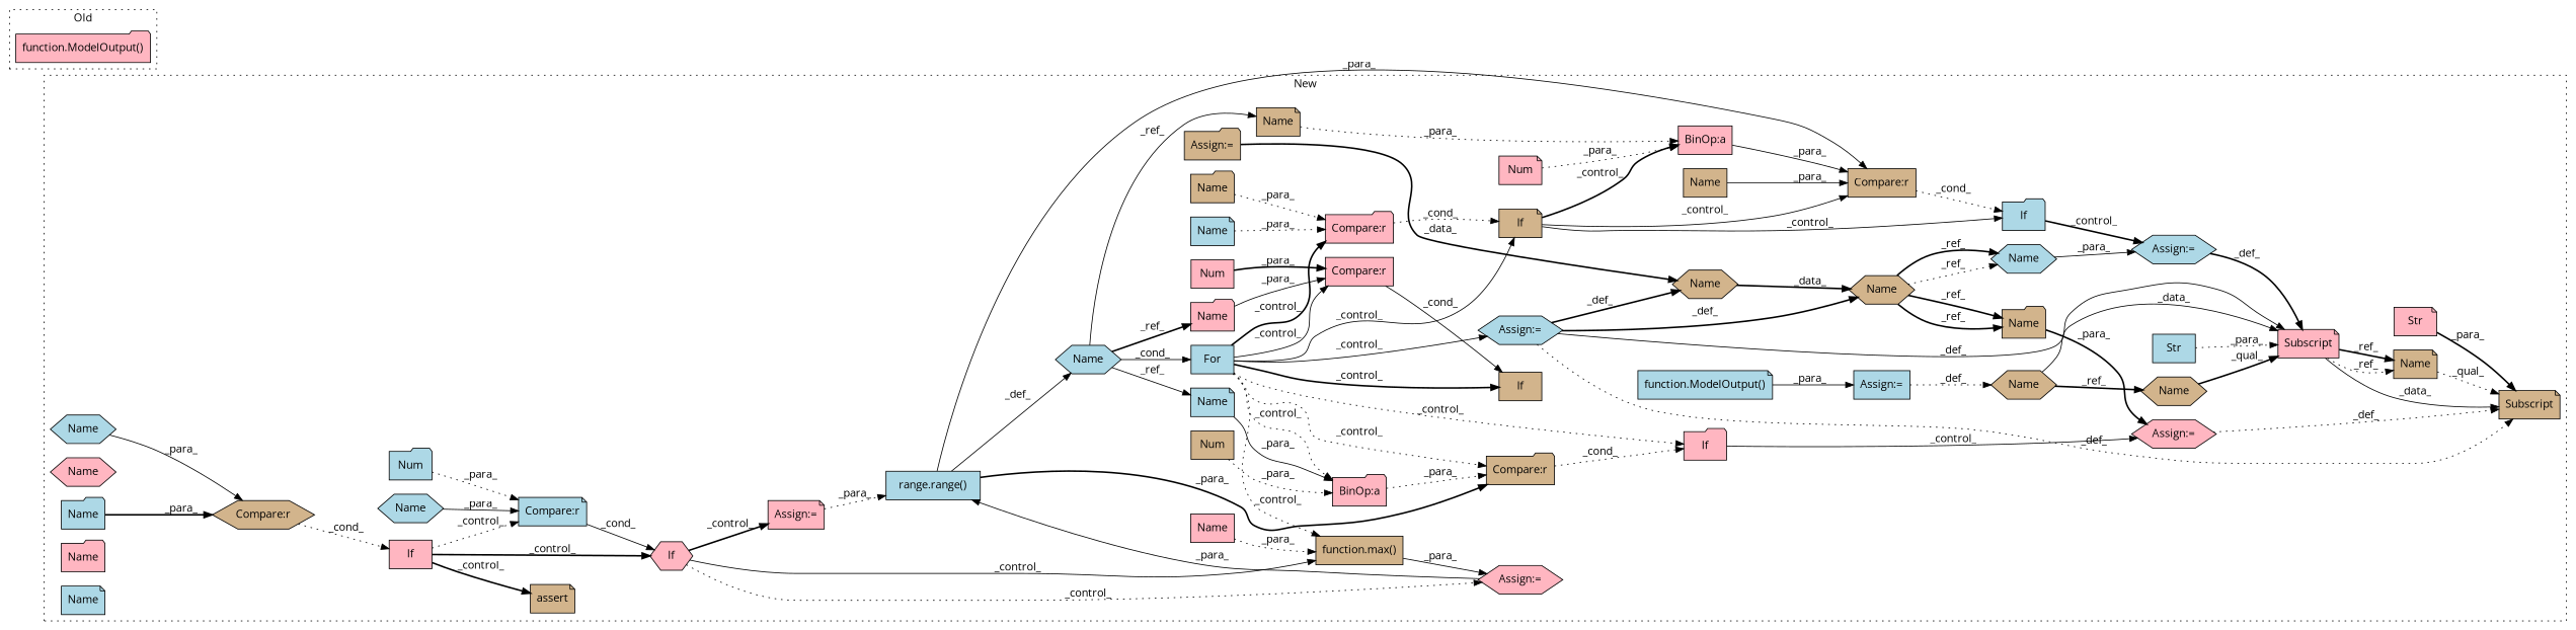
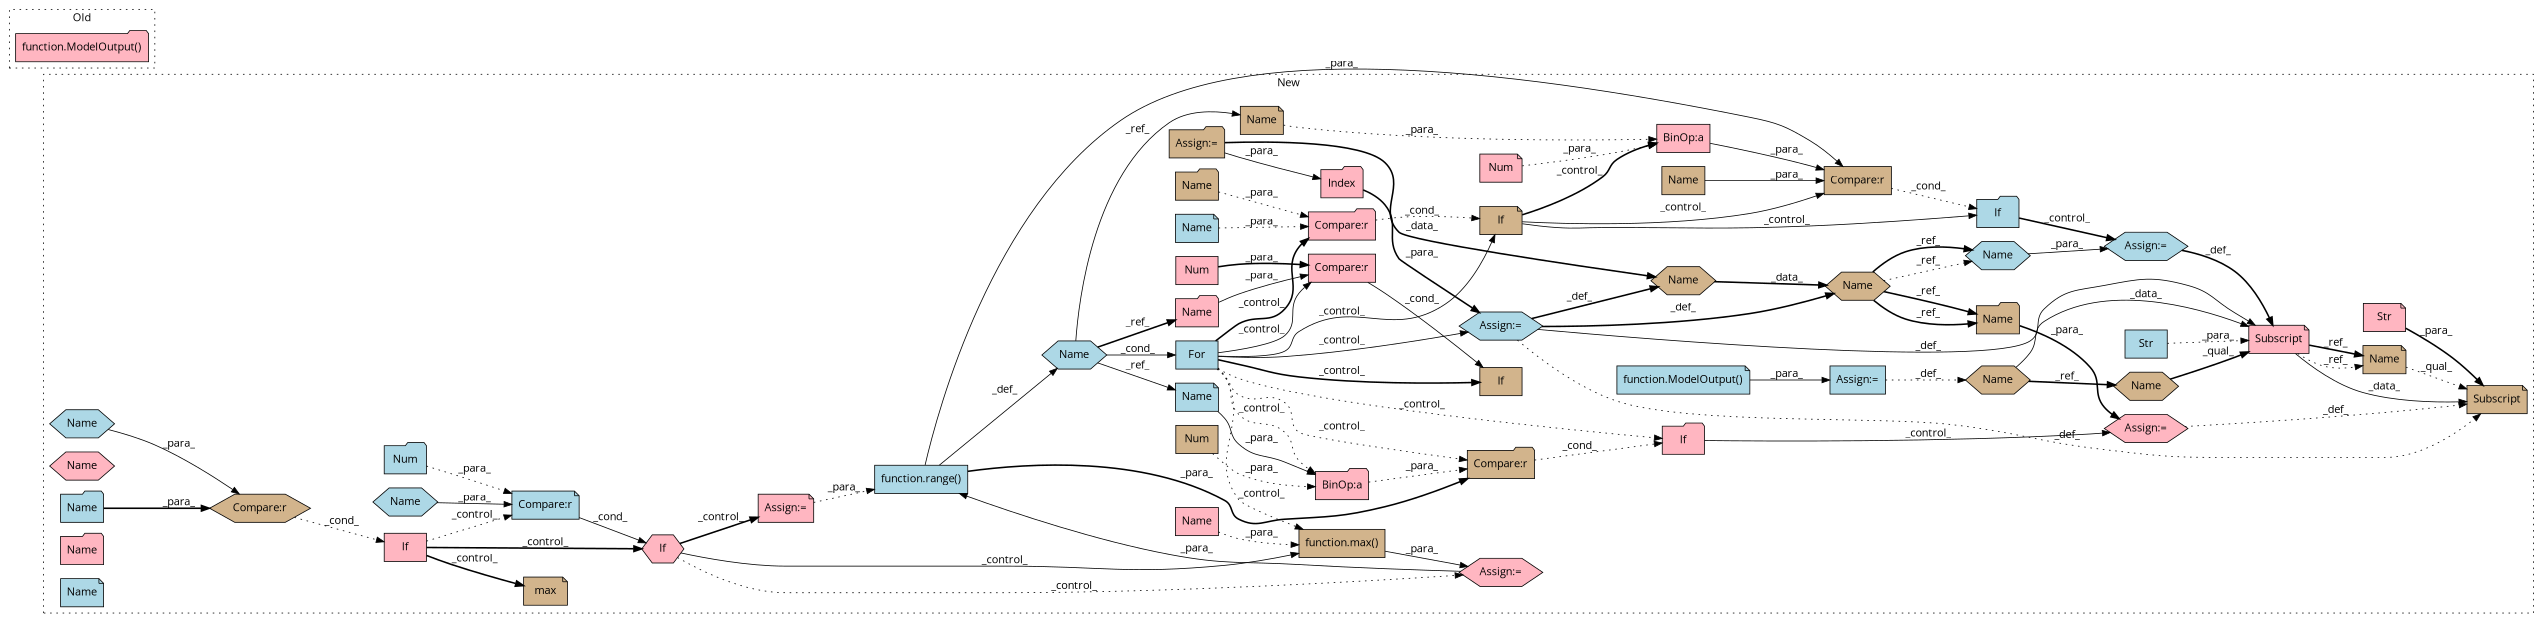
  digraph {
    fontname="Open Sans"
    rankdir=LR
    node [a=87 fillcolor=lightpink fontname="Open Sans" l=3 s=16440 shape=hexagon style=filled]
    edge [fontname="Open Sans" style=solid]
-   n1 [a=75 fillcolor=lightblue l="6,1" label="range.range()" s="16126,16141" shape=box]
+   n1 [a=75 fillcolor=lightblue l="6,1" label="function.range()" s="16126,16141" shape=box]
    n2 [a=96 fillcolor=lightblue label=If s=16329 shape=folder]
    n3 [a=82 l=1 label="BinOp:a" s=16441 shape=folder]
    n4 [a=96 label=If s=16437 shape=folder]
    n5 [a=82 l=1 label="BinOp:a" s=16333 shape=box]
    n6 [a=96 fillcolor=tan label=If s=16277 shape=note]
    n7 [a=107 fillcolor=lightblue l="4,14" label=For s="16117,16142" shape=box]
    n8 [a=76 l=1 label=Num s=16334 shape=note]
    n9 [a=76 fillcolor=tan l=1 label=Num s=16442 shape=box]
    n10 [a=40 fillcolor=tan l=17 label="Compare:r" shape=folder]
    n11 [a=40 fillcolor=tan l=26 label="Compare:r" s=16332 shape=box]
    n12 [a=75 fillcolor=tan l="4,1" label="function.max()" s="16066,16089" shape=box]
    n13 [a=96 label=If s=15951]
    n14 [a=40 fillcolor=lightblue l=25 label="Compare:r" s=15954 shape=note]
    n15 [a=96 label=If s=15660 shape=box]
    n16 [a=40 fillcolor=tan l=31 label="Compare:r" s=15663]
    n17 [a=76 fillcolor=lightblue l=2 label=Num s=15954 shape=folder]
    n18 [a=40 l=31 label="Compare:r" s=16280 shape=folder]
-   n19 [a=65 fillcolor=tan l=7 label=assert s=15709 shape=note]
+   n19 [a=65 fillcolor=tan l=7 label=max s=15709 shape=note]
    n20 [fillcolor=lightblue l=1 label=Name s=16121]
    n21 [a=68 label="Assign:=" s=16063]
    n22 [a=68 fillcolor=lightblue label="Assign:=" s=16417]
    n23 [a=63 l="37,0" label=Subscript s="16380,0" shape=note]
    n24 [a=66 fillcolor=lightblue l=29 label=Str s=16387 shape=box]
    n25 [fillcolor=tan l=6 label=Name s=15596]
    n26 [a=68 label="Assign:=" s=16006 shape=note]
    n27 [a=75 fillcolor=lightblue l=13 label="function.ModelOutput()" s=15605 shape=note]
    n28 [a=68 fillcolor=lightblue label="Assign:=" s=15602 shape=box]
    n29 [a=68 fillcolor=tan label="Assign:=" s=16103 shape=folder]
    n30 [a=68 label="Assign:=" s=16499]
+   n31 [a=46 l="15,1" label=Index s="16162,16180" shape=folder]
    n32 [a=68 fillcolor=lightblue label="Assign:=" s=16159]
    n33 [a=96 fillcolor=tan label=If s=16195 shape=box]
    n34 [a=40 l=6 label="Compare:r" s=16198 shape=box]
    n35 [a=63 fillcolor=tan l="24,0" label=Subscript s="16475,0" shape=note]
    n36 [a=66 l=16 label=Str s=16482 shape=note]
    n37 [fillcolor=tan label=Name s=16156]
    n38 [fillcolor=tan label=Name s=16222]
    n39 [a=76 l=1 label=Num s=16203 shape=box]
    n40 [fillcolor=lightblue l=19 label=Name s=15663]
    n41 [fillcolor=tan l=19 label=Name s=16339 shape=box]
    n42 [fillcolor=lightblue l=19 label=Name s=15960]
    n43 [l=19 label=Name s=16070 shape=box]
    n44 [fillcolor=tan l=19 label=Name s=16280 shape=folder]
    n45 [l=6 label=Name s=16475]
    n46 [fillcolor=lightblue l=4 label=Name s=16307 shape=note]
    n47 [fillcolor=lightblue l=4 label=Name s=15690 shape=folder]
    n48 [fillcolor=tan l=6 label=Name s=16380]
    n49 [fillcolor=tan l=6 label=Name s=16475 shape=note]
    n50 [label=Name s=16420 shape=folder]
    n51 [fillcolor=lightblue label=Name s=16502 shape=note]
    n52 [fillcolor=lightblue label=Name s=16420]
    n53 [fillcolor=tan label=Name s=16502 shape=folder]
    n54 [l=1 label=Name s=16198 shape=folder]
    n55 [fillcolor=lightblue l=1 label=Name shape=note]
    n56 [fillcolor=tan l=1 label=Name s=16332 shape=note]
    n57 [a=75 l=50 label="function.ModelOutput()" s=10715 shape=folder]
    subgraph cluster_1 {
      label=New
      style=dotted
      n1
      n2
      n3
      n4
      n5
      n6
      n7
      n8
      n9
      n10
      n11
      n12
      n13
      n14
      n15
      n16
      n17
      n18
      n19
      n20
      n21
      n22
      n23
      n24
      n25
      n26
      n27
      n28
      n29
      n30
+     n31
      n32
      n33
      n34
      n35
      n36
      n37
      n38
      n39
      n40
      n41
      n42
      n43
      n44
      n45
      n46
      n47
      n48
      n49
      n50
      n51
      n52
      n53
      n54
      n55
      n56
    }
    subgraph cluster_2 {
      label=Old
      style=dotted
      n57
    }
    n1 -> n10 [label=_para_ style=bold]
    n1 -> n11 [label=_para_]
    n1 -> n20 [label=_def_]
    n2 -> n22 [label=_control_ style=bold]
    n3 -> n10 [label=_para_ style=dotted]
    n4 -> n30 [label=_control_]
    n5 -> n11 [label=_para_]
    n6 -> n2 [label=_control_]
    n6 -> n5 [label=_control_ style=bold]
    n6 -> n11 [label=_control_]
    n7 -> n3 [label=_control_ style=dotted]
    n7 -> n4 [label=_control_ style=dotted]
    n7 -> n6 [label=_control_]
    n7 -> n10 [label=_control_ style=dotted]
    n7 -> n12 [label=_control_ style=dotted]
    n7 -> n18 [label=_control_ style=bold]
    n7 -> n32 [label=_control_]
    n7 -> n33 [label=_control_ style=bold]
    n7 -> n34 [label=_control_]
    n8 -> n5 [label=_para_ style=dotted]
    n9 -> n3 [label=_para_ style=dotted]
    n10 -> n4 [label=_cond_ style=dotted]
    n11 -> n2 [label=_cond_ style=dotted]
    n12 -> n21 [label=_para_]
    n13 -> n12 [label=_control_]
    n13 -> n21 [label=_control_ style=dotted]
    n13 -> n26 [label=_control_ style=bold]
    n14 -> n13 [label=_cond_]
    n15 -> n13 [label=_control_ style=bold]
    n15 -> n14 [label=_control_ style=dotted]
    n15 -> n19 [label=_control_ style=bold]
    n16 -> n15 [label=_cond_ style=dotted]
    n17 -> n14 [label=_para_ style=dotted]
    n18 -> n6 [label=_cond_ style=dotted]
    n20 -> n7 [label=_cond_]
    n20 -> n54 [label=_ref_ style=bold]
    n20 -> n55 [label=_ref_]
    n20 -> n56 [label=_ref_]
    n21 -> n1 [label=_para_]
    n22 -> n23 [label=_def_ style=bold]
    n23 -> n35 [label=_data_]
    n23 -> n49 [label=_ref_ style=dotted]
    n23 -> n49 [label=_ref_ style=bold]
    n24 -> n23 [label=_para_ style=dotted]
    n25 -> n23 [label=_data_]
    n25 -> n48 [label=_ref_ style=bold]
    n26 -> n1 [label=_para_ style=dotted]
    n27 -> n28 [label=_para_]
    n28 -> n25 [label=_def_ style=dotted]
+   n29 -> n31 [label=_para_]
    n29 -> n37 [label=_data_ style=bold]
    n30 -> n35 [label=_def_ style=dotted]
+   n31 -> n32 [label=_para_ style=bold]
    n32 -> n23 [label=_def_]
    n32 -> n35 [label=_def_ style=dotted]
    n32 -> n37 [label=_def_ style=bold]
    n32 -> n38 [label=_def_ style=bold]
    n34 -> n33 [label=_cond_]
    n36 -> n35 [label=_para_ style=bold]
    n37 -> n38 [label=_data_ style=bold]
    n38 -> n52 [label=_ref_ style=dotted]
    n38 -> n52 [label=_ref_ style=bold]
    n38 -> n53 [label=_ref_ style=bold]
    n38 -> n53 [label=_ref_ style=bold]
    n39 -> n34 [label=_para_ style=bold]
    n40 -> n16 [label=_para_]
    n41 -> n11 [label=_para_]
    n42 -> n14 [label=_para_]
    n43 -> n12 [label=_para_ style=dotted]
    n44 -> n18 [label=_para_ style=dotted]
    n46 -> n18 [label=_para_ style=dotted]
    n47 -> n16 [label=_para_ style=bold]
    n48 -> n23 [label=_qual_ style=bold]
    n49 -> n35 [label=_qual_ style=dotted]
    n52 -> n22 [label=_para_]
    n53 -> n30 [label=_para_ style=bold]
    n54 -> n34 [label=_para_]
    n55 -> n3 [label=_para_]
    n56 -> n5 [label=_para_ style=dotted]
  }
